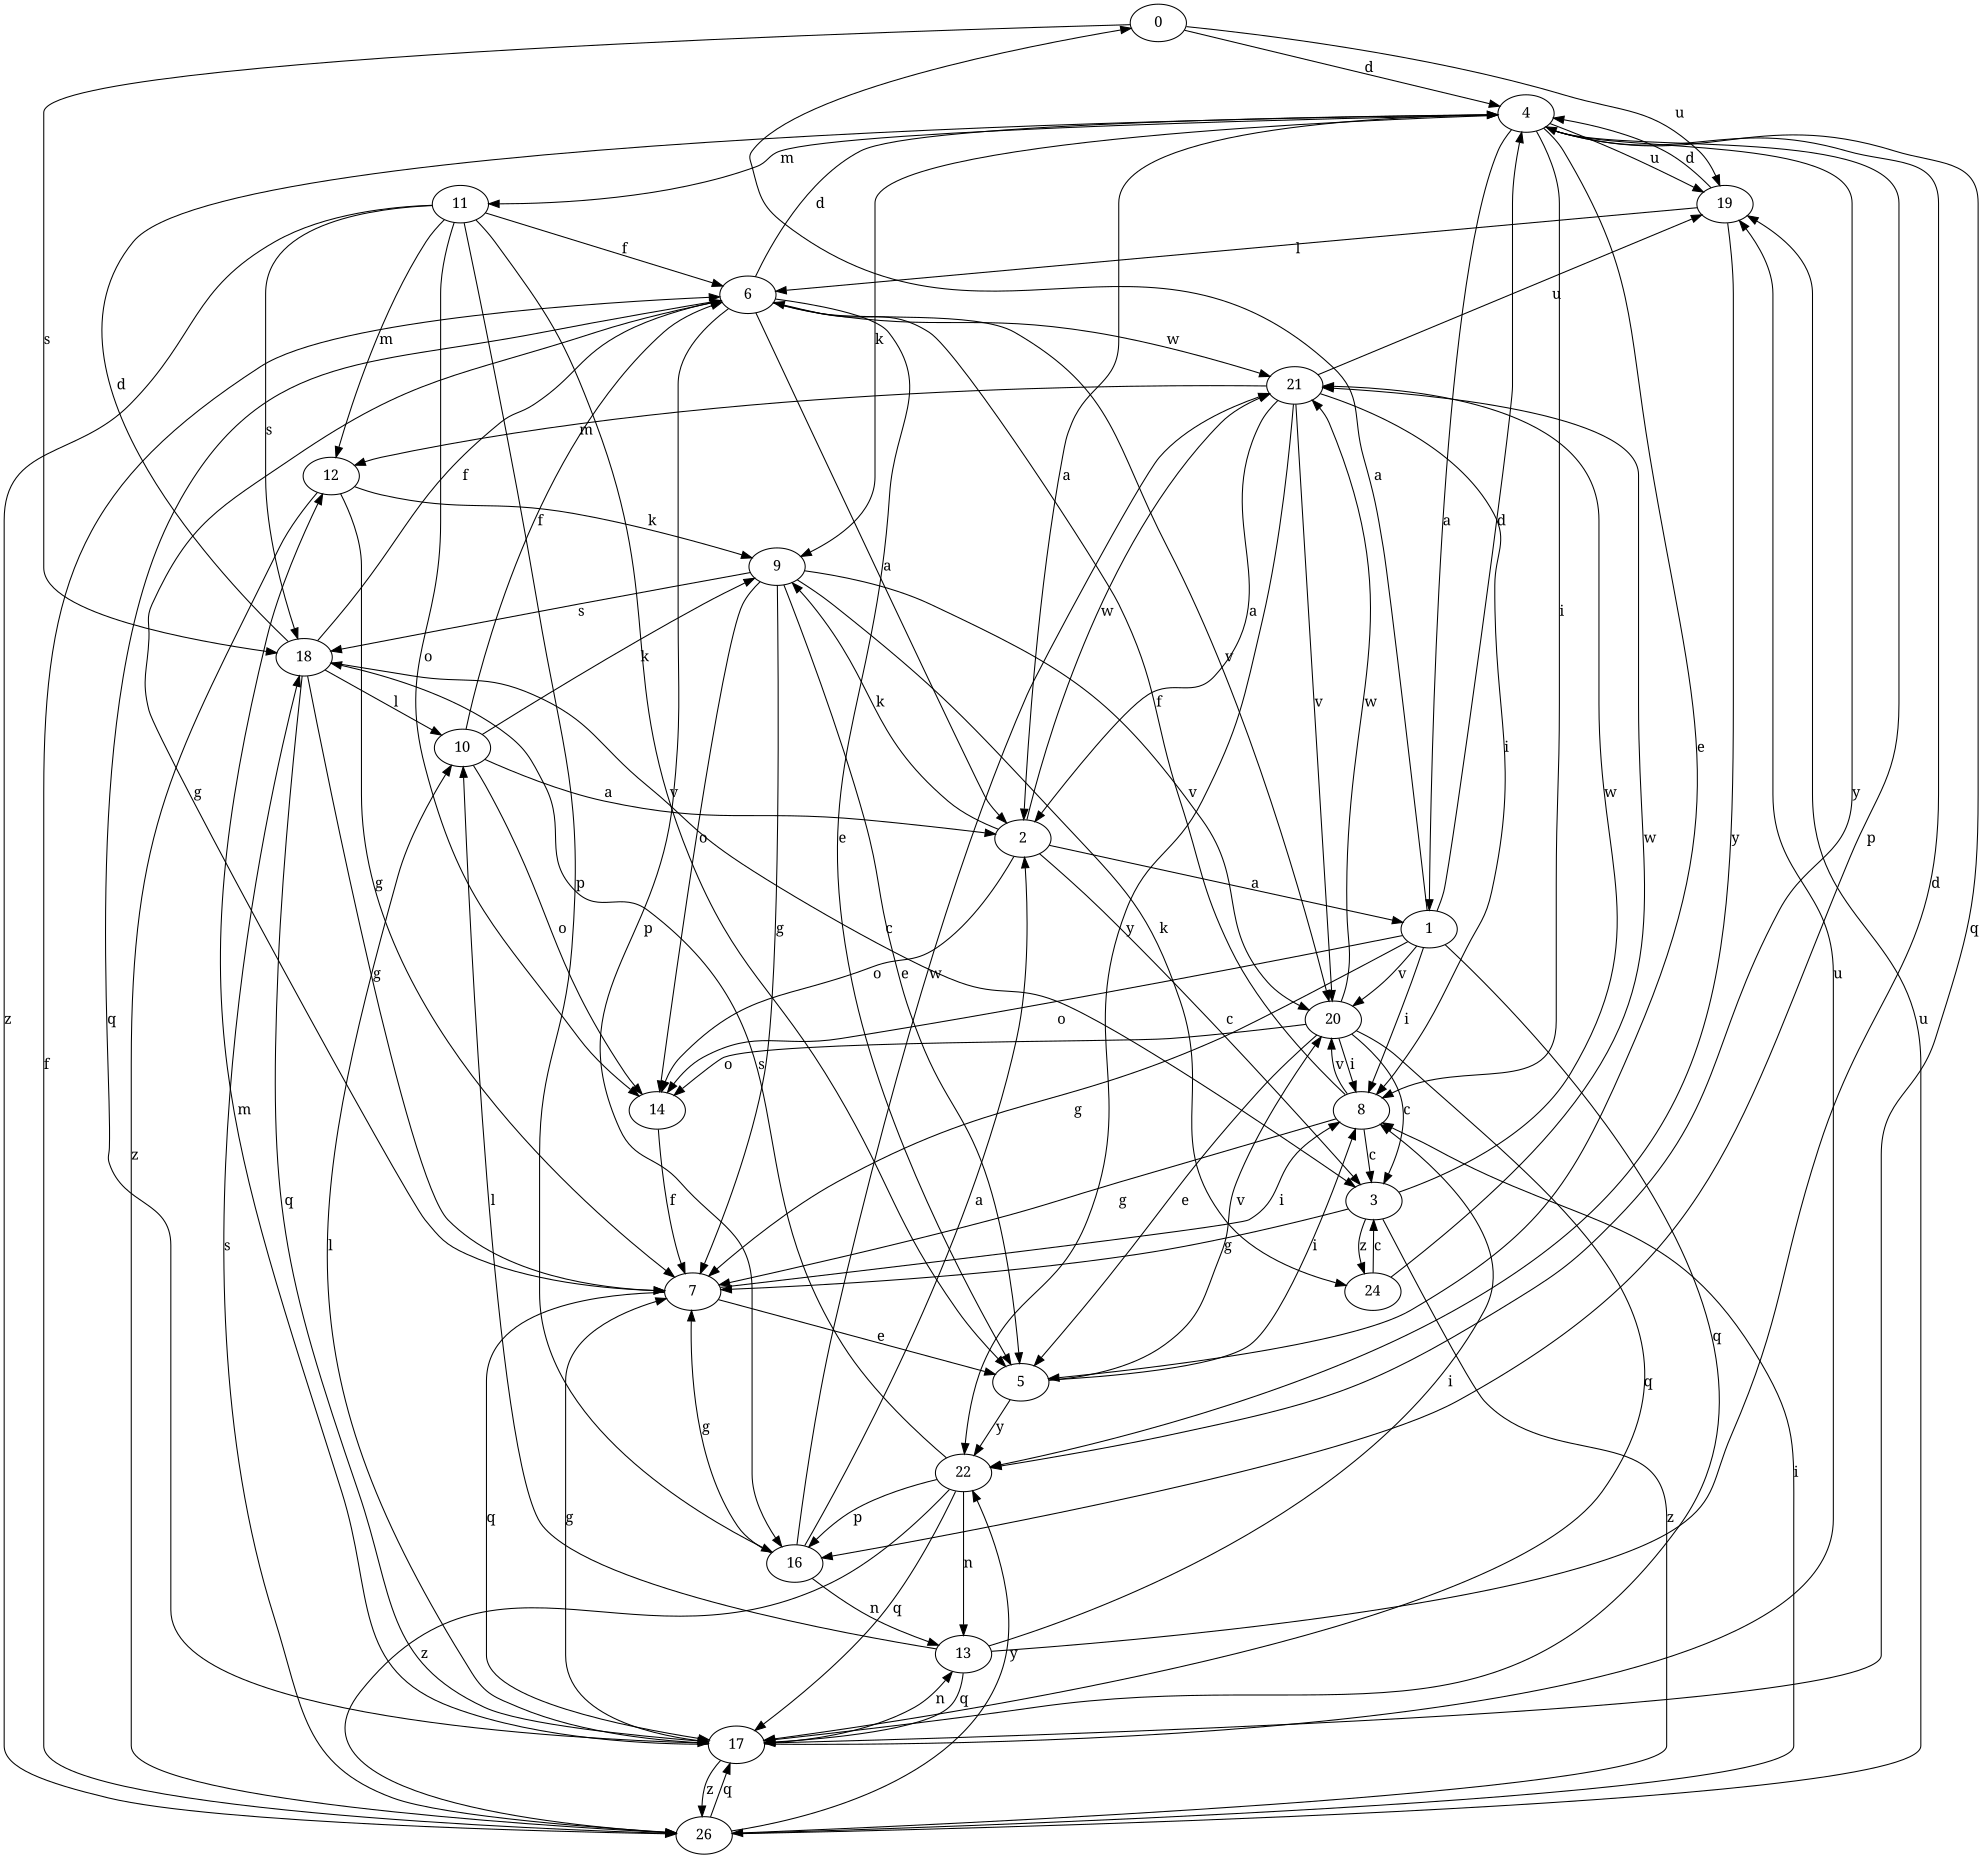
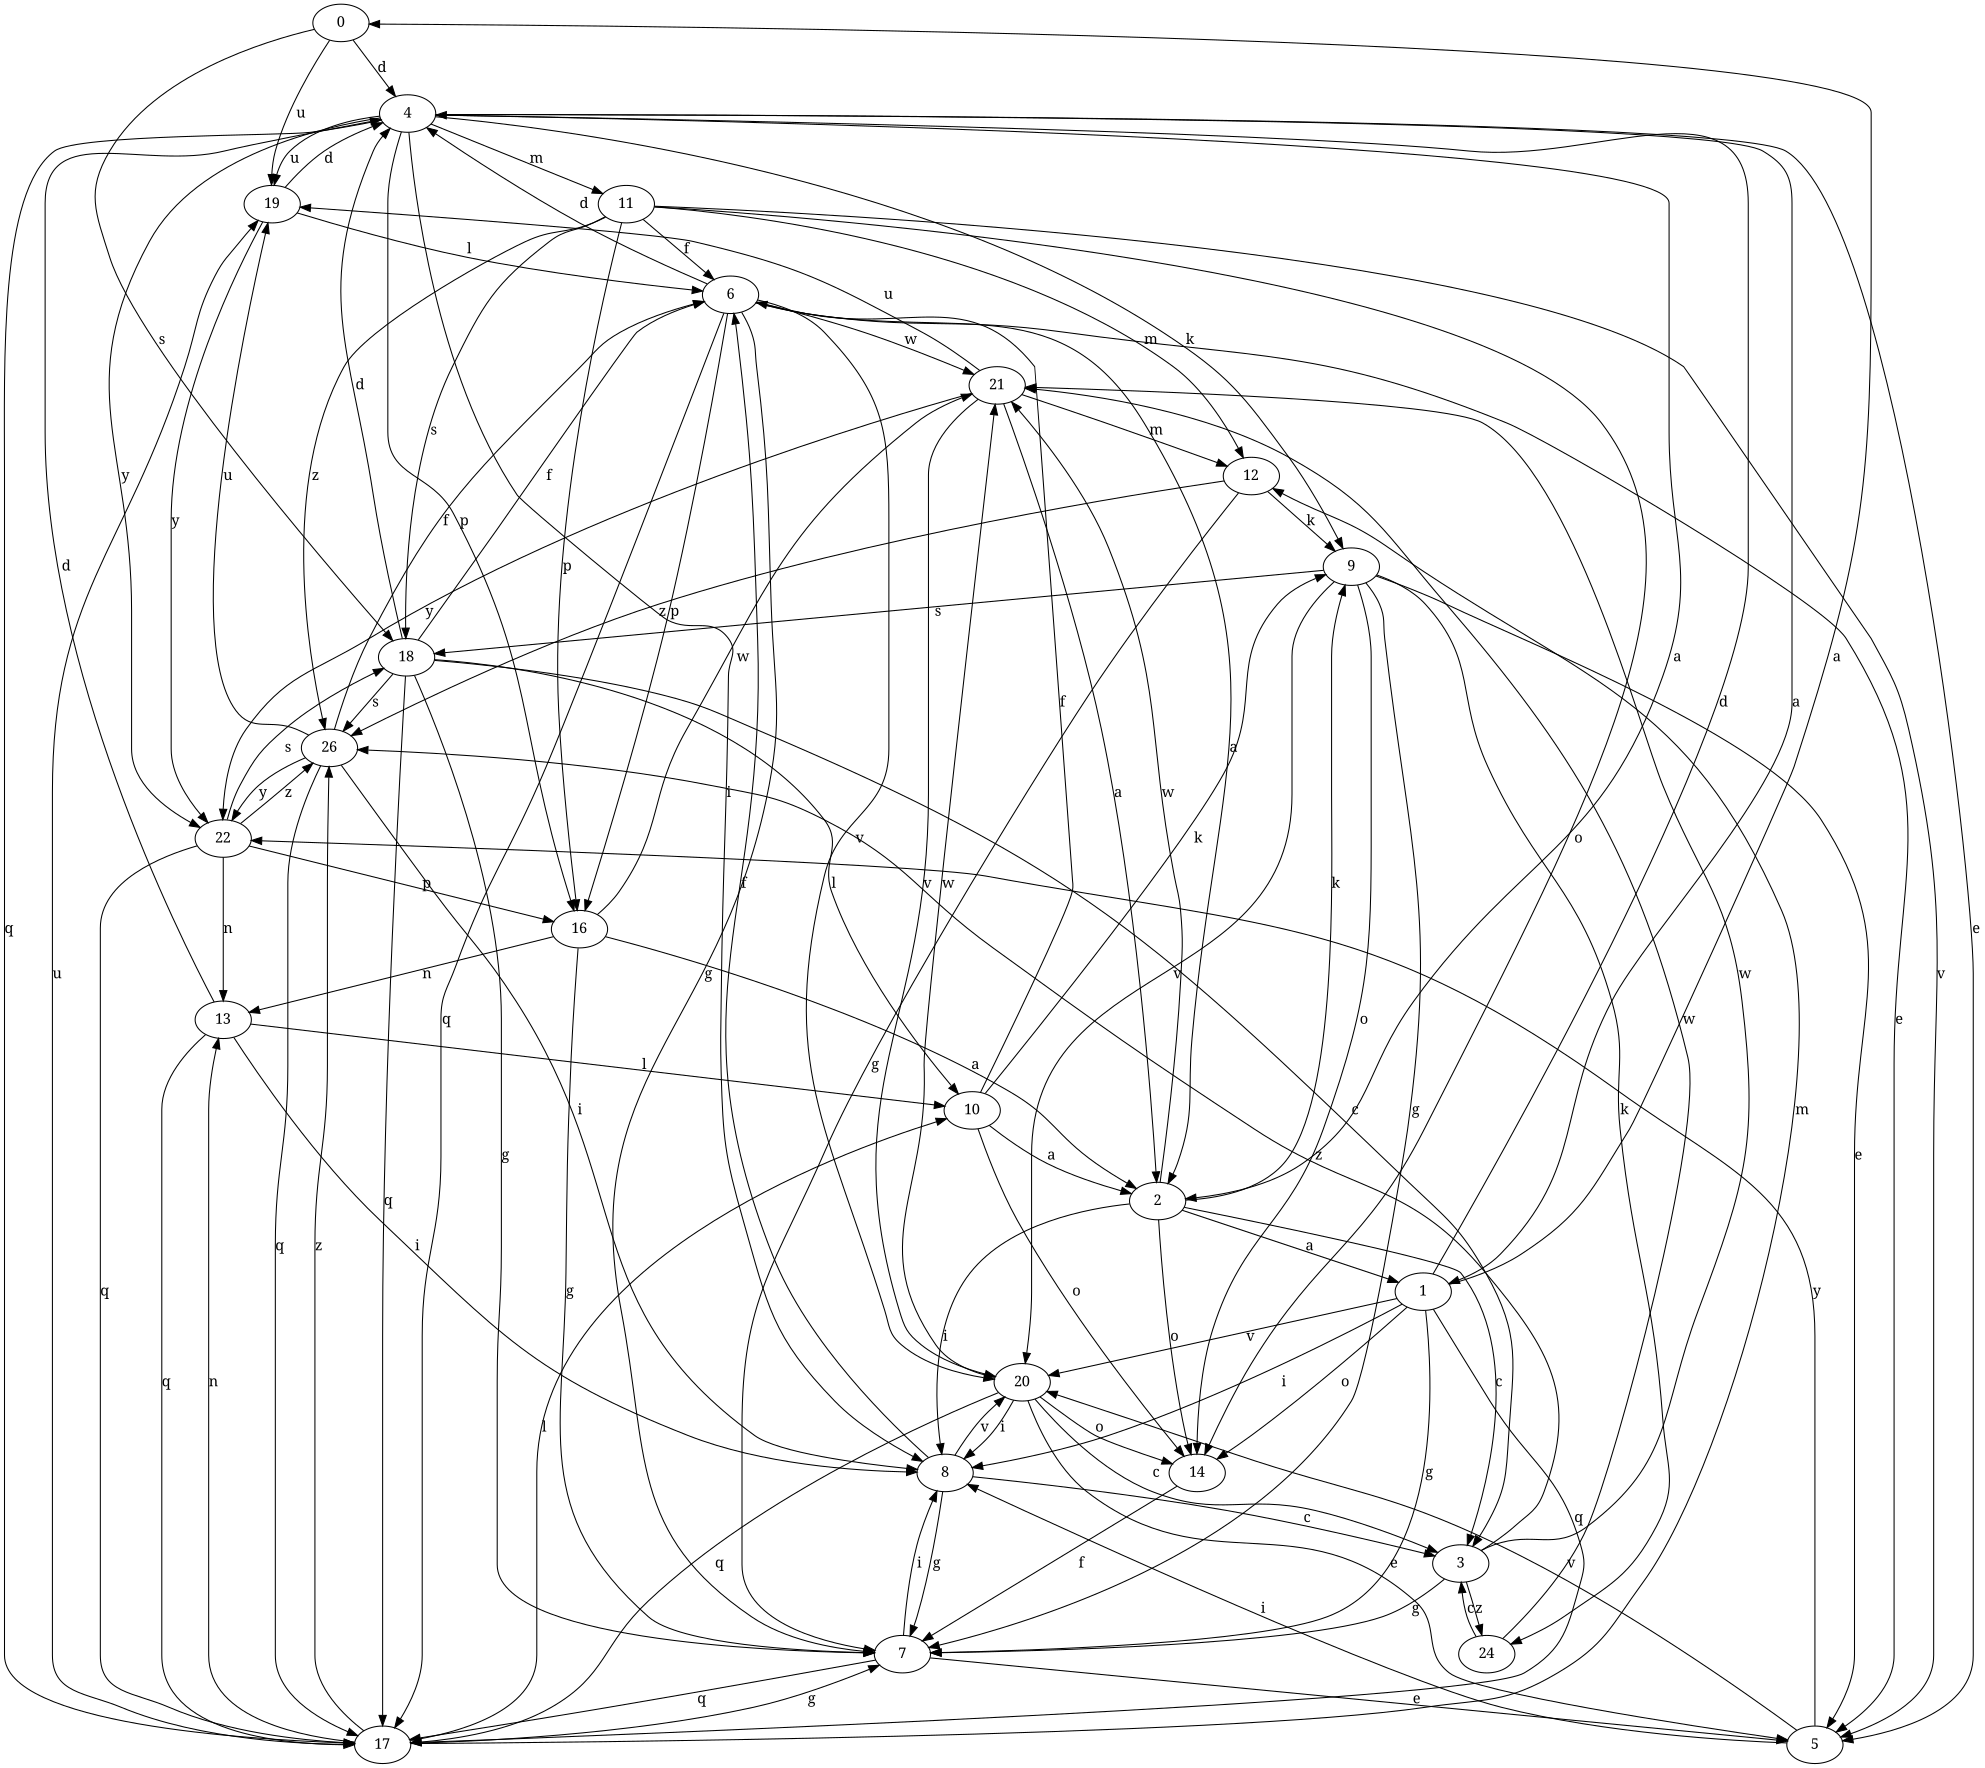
  strict digraph {
    fontname="Noto Serif"
    node [fontname="Noto Serif"]
    edge [fontname="Noto Serif"]
    0
    4
    18
    19
    1
    8
    17
    2
    9
    5
    11
    16
    22
    7
    3
    6
    10
    14
    20
    26
    12
    13
    21
    24
    0 -> 4 [label=d]
    0 -> 18 [label=s]
    0 -> 19 [label=u]
    4 -> 19 [label=u]
    4 -> 1 [label=a]
    4 -> 8 [label=i]
    4 -> 17 [label=q]
    4 -> 2 [label=a]
    4 -> 9 [label=k]
    4 -> 5 [label=e]
    4 -> 11 [label=m]
    4 -> 16 [label=p]
    4 -> 22 [label=y]
    18 -> 4 [label=d]
    18 -> 17 [label=q]
    18 -> 7 [label=g]
    18 -> 3 [label=c]
    18 -> 6 [label=f]
    18 -> 10 [label=l]
    19 -> 4 [label=d]
    19 -> 22 [label=y]
    19 -> 6 [label=l]
    1 -> 0 [label=a]
    1 -> 4 [label=d]
    1 -> 8 [label=i]
    1 -> 17 [label=q]
    1 -> 7 [label=g]
    1 -> 14 [label=o]
    1 -> 20 [label=v]
    8 -> 7 [label=g]
    8 -> 3 [label=c]
    8 -> 6 [label=f]
    8 -> 20 [label=v]
    17 -> 19 [label=u]
    17 -> 7 [label=g]
    17 -> 10 [label=l]
    17 -> 26 [label=z]
    17 -> 12 [label=m]
    17 -> 13 [label=n]
    2 -> 1 [label=a]
    2 -> 9 [label=k]
    2 -> 3 [label=c]
    2 -> 14 [label=o]
    2 -> 21 [label=w]
    9 -> 18 [label=s]
    9 -> 5 [label=e]
    9 -> 7 [label=g]
    9 -> 14 [label=o]
    9 -> 20 [label=v]
    9 -> 24 [label=k]
    5 -> 8 [label=i]
    5 -> 22 [label=y]
    5 -> 20 [label=v]
    11 -> 18 [label=s]
    11 -> 5 [label=v]
    11 -> 16 [label=p]
    11 -> 6 [label=f]
    11 -> 14 [label=o]
    11 -> 26 [label=z]
    11 -> 12 [label=m]
    16 -> 2 [label=a]
    16 -> 7 [label=g]
    16 -> 13 [label=n]
    16 -> 21 [label=w]
    22 -> 18 [label=s]
    22 -> 17 [label=q]
    22 -> 16 [label=p]
    22 -> 26 [label=z]
    22 -> 13 [label=n]
    7 -> 8 [label=i]
    7 -> 17 [label=q]
    7 -> 5 [label=e]
    3 -> 7 [label=g]
    3 -> 26 [label=z]
    3 -> 21 [label=w]
    3 -> 24 [label=z]
    6 -> 4 [label=d]
    6 -> 17 [label=q]
    6 -> 2 [label=a]
    6 -> 5 [label=e]
    6 -> 16 [label=p]
    6 -> 7 [label=g]
    6 -> 20 [label=v]
    6 -> 21 [label=w]
    10 -> 2 [label=a]
    10 -> 9 [label=k]
    10 -> 6 [label=f]
    10 -> 14 [label=o]
    14 -> 7 [label=f]
    20 -> 8 [label=i]
    20 -> 17 [label=q]
    20 -> 5 [label=e]
    20 -> 3 [label=c]
    20 -> 14 [label=o]
    20 -> 21 [label=w]
-   26 -> 18 [label=s]
+   18 -> 26 [label=s]
    26 -> 19 [label=u]
    26 -> 8 [label=i]
    26 -> 17 [label=q]
    26 -> 22 [label=y]
    26 -> 6 [label=f]
    12 -> 9 [label=k]
    12 -> 7 [label=g]
    12 -> 26 [label=z]
    13 -> 4 [label=d]
    13 -> 8 [label=i]
    13 -> 17 [label=q]
    13 -> 10 [label=l]
    21 -> 19 [label=u]
-   21 -> 8 [label=i]
+   2 -> 8 [label=i]
    21 -> 2 [label=a]
    21 -> 22 [label=y]
    21 -> 20 [label=v]
    21 -> 12 [label=m]
    24 -> 3 [label=c]
    24 -> 21 [label=w]
  }
